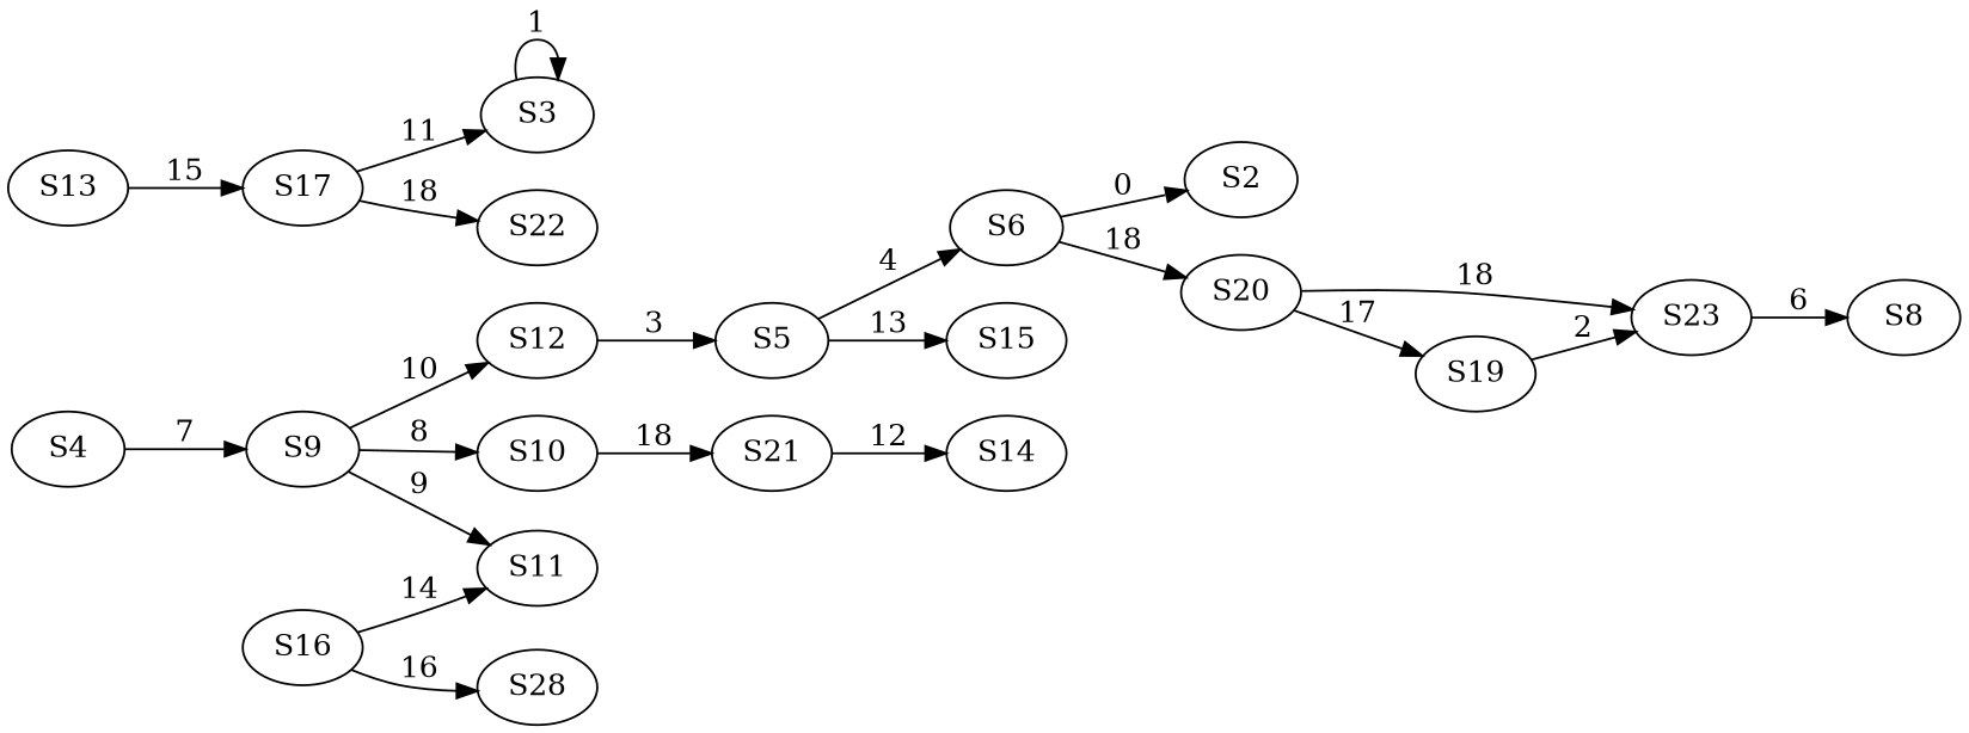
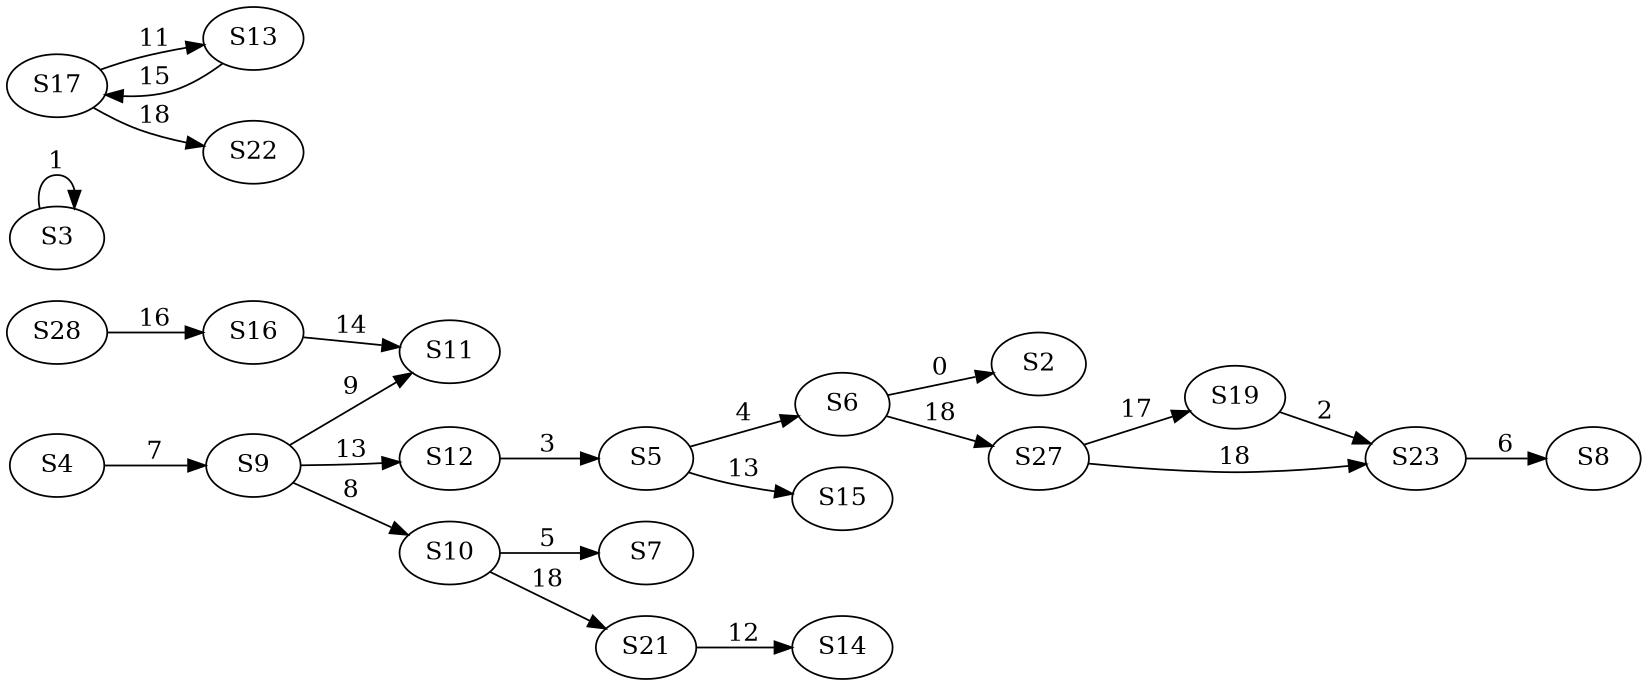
  strict digraph {
    rankdir=LR
    S6
    S2
-   S20
+   S20 [label=S27]
    S19
    S23
    S3
    S4
    S9
    S12
    S10
    S11
    S5
    S15
+   S7
    S21
    S14
    S8
    S16
    n19 [label=S28]
    S17
    S13
    S22
    S6 -> S2 [label=0]
    S6 -> S20 [label=18]
    S20 -> S19 [label=17]
    S20 -> S23 [label=18]
    S19 -> S23 [label=2]
    S23 -> S8 [label=6]
    S3 -> S3 [label=1]
    S4 -> S9 [label=7]
-   S9 -> S12 [label=10]
+   S9 -> S12 [label=13]
    S9 -> S10 [label=8]
    S9 -> S11 [label=9]
    S12 -> S5 [label=3]
+   S10 -> S7 [label=5]
    S10 -> S21 [label=18]
    S5 -> S6 [label=4]
    S5 -> S15 [label=13]
    S21 -> S14 [label=12]
    S16 -> S11 [label=14]
-   S16 -> n19 [label=16]
-   S17 -> S3 [label=11]
+   n19 -> S16 [label=16]
+   S17 -> S13 [label=11]
    S17 -> S22 [label=18]
    S13 -> S17 [label=15]
  }
